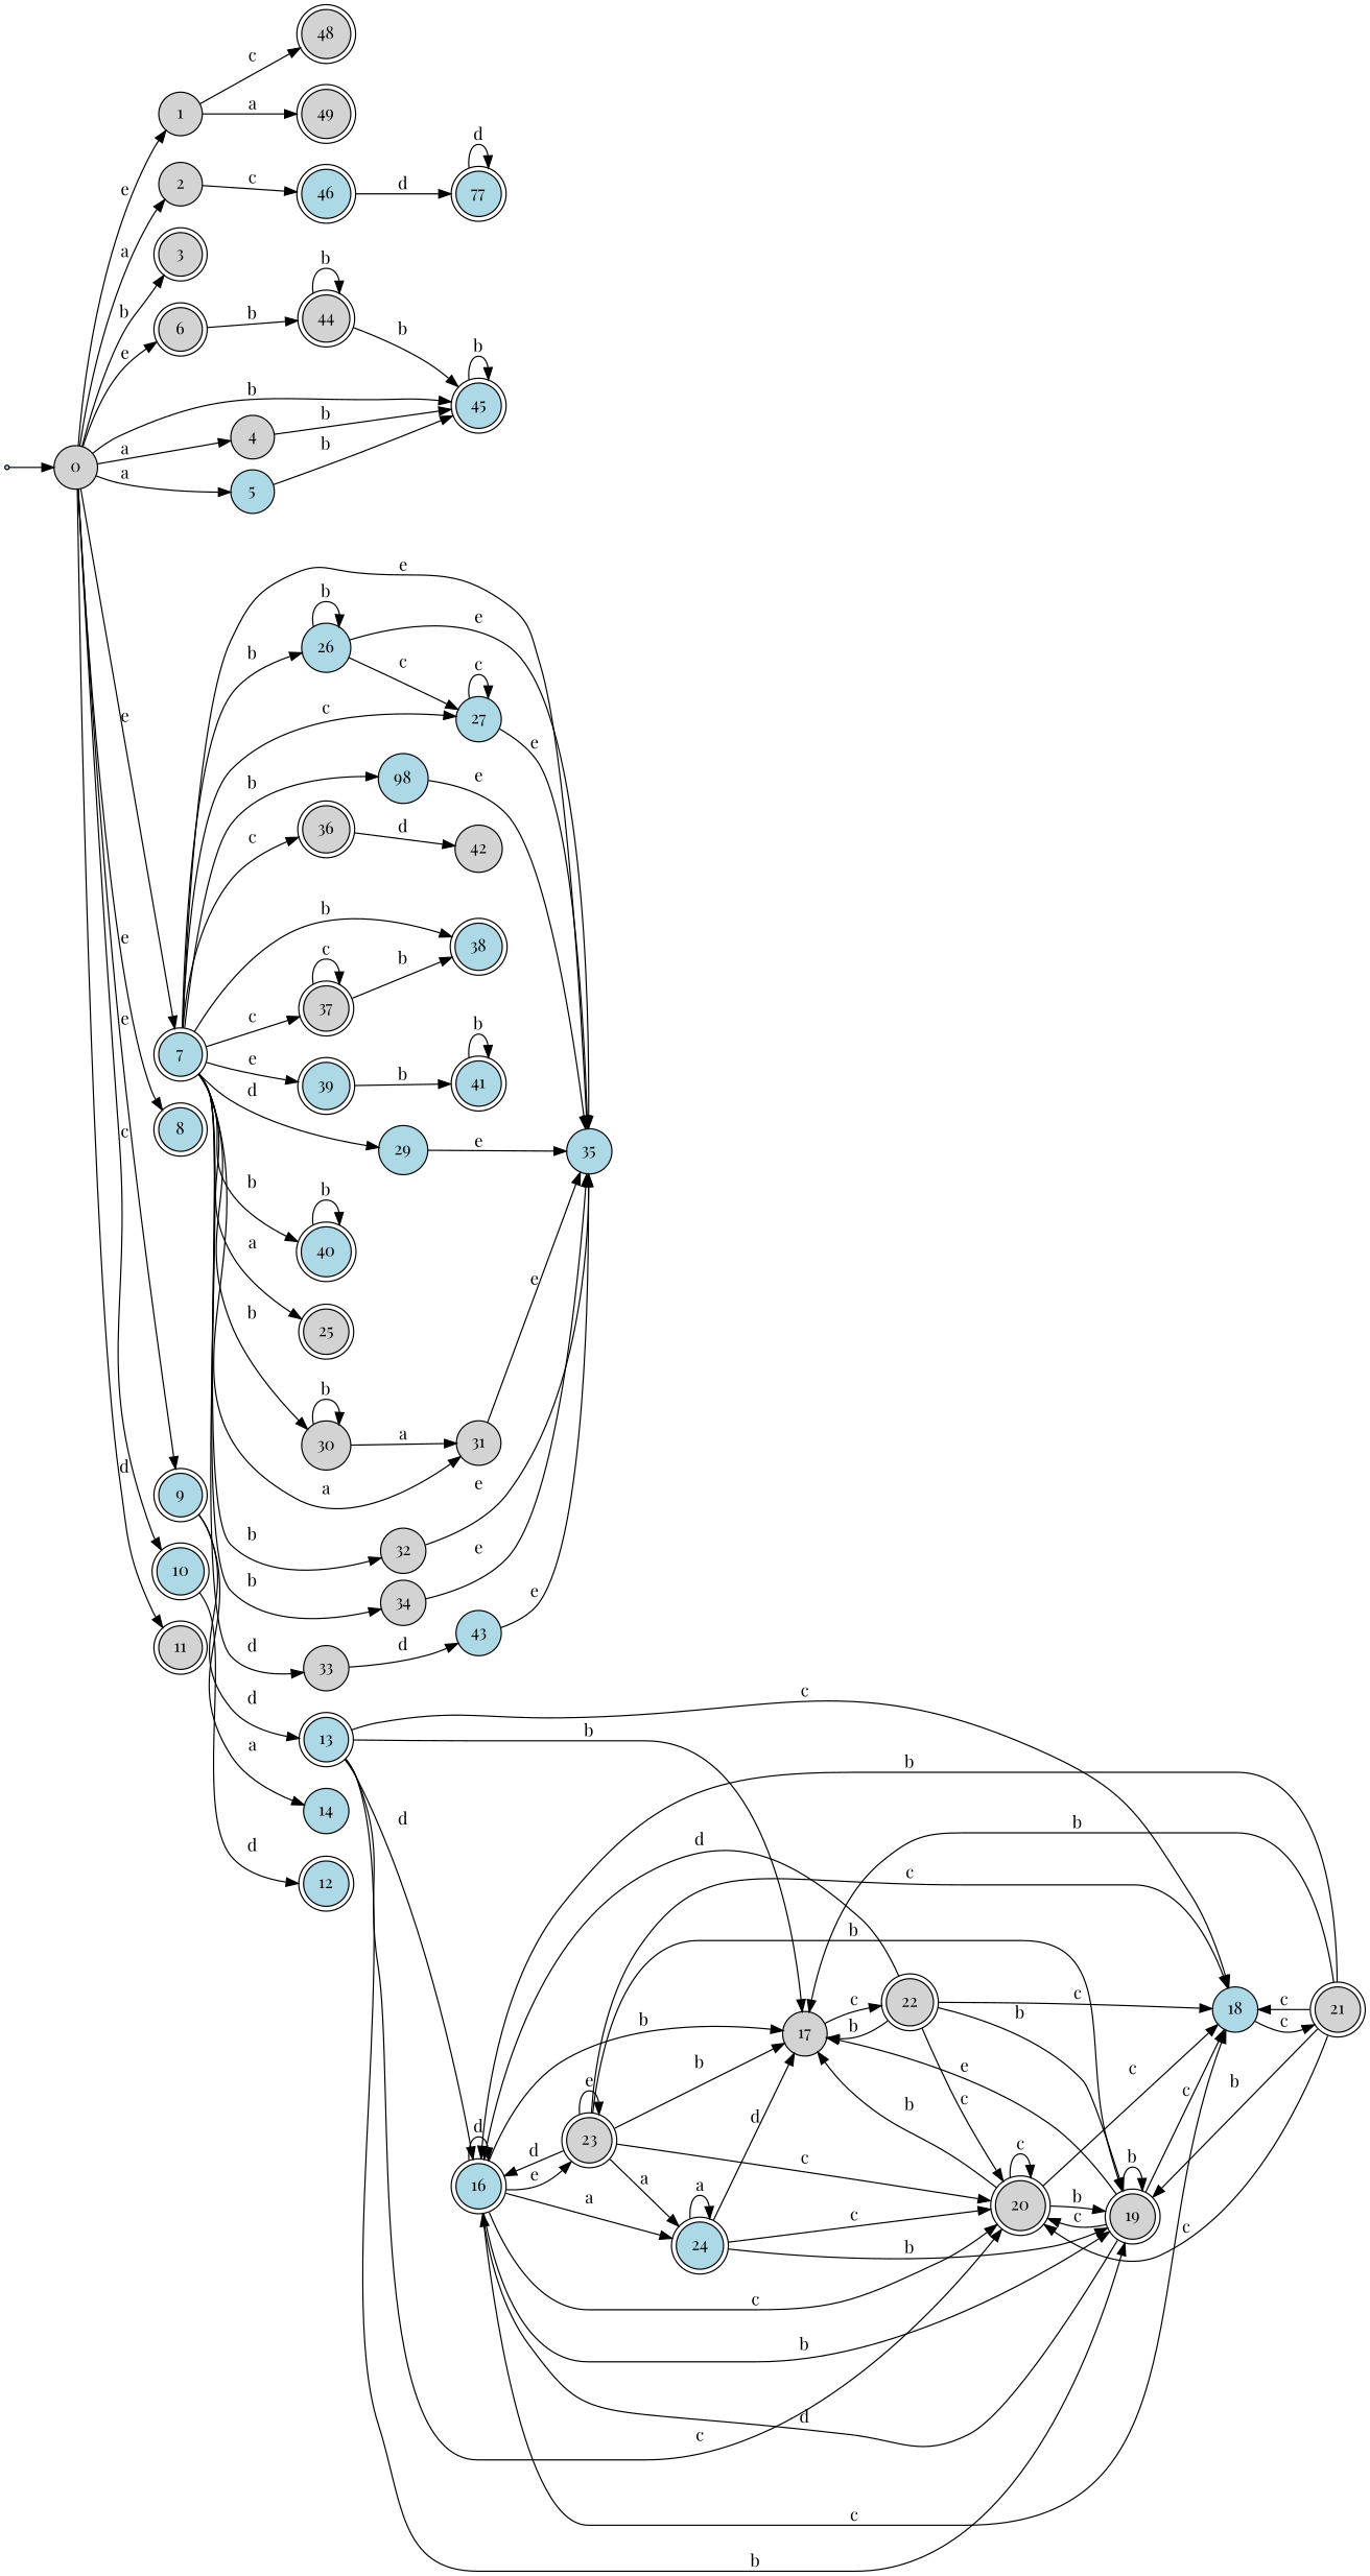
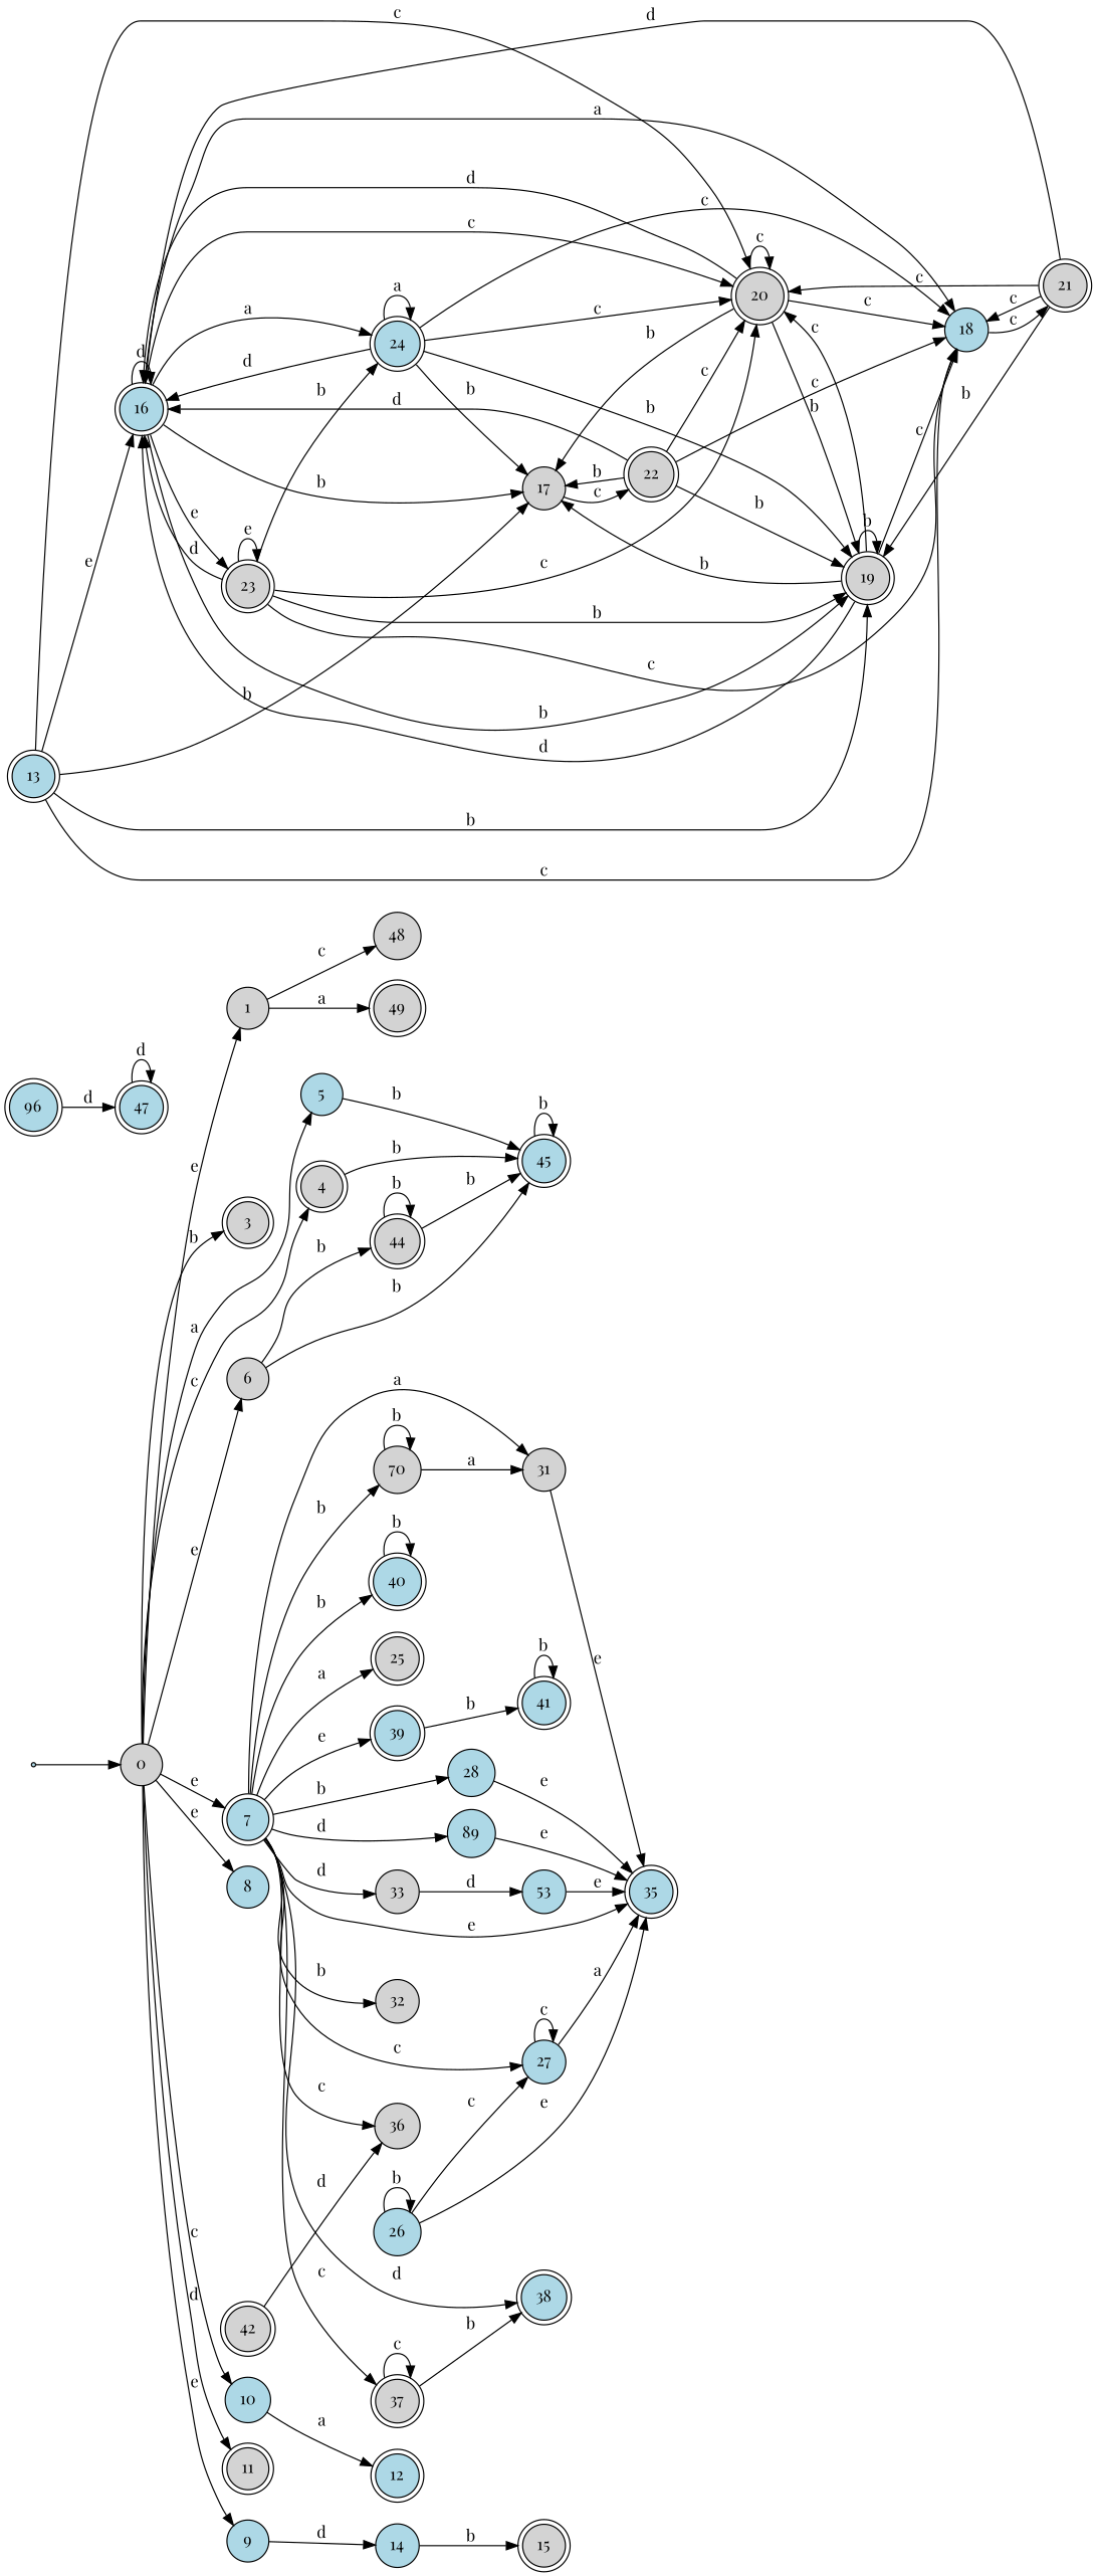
  digraph {
    fontname="Playfair Display"
    rankdir=LR
    node [fillcolor=lightgrey fontname="Playfair Display" shape=doublecircle style=filled]
    edge [fontname="Playfair Display"]
    dummy0 [fillcolor=lightblue shape=point]
    0 [shape=circle]
    1 [shape=circle]
-   2 [shape=circle]
    3
-   4 [shape=circle]
+   4
    5 [fillcolor=lightblue shape=circle]
-   6
+   6 [shape=circle]
    7 [fillcolor=lightblue]
-   8 [fillcolor=lightblue]
-   9 [fillcolor=lightblue]
-   10 [fillcolor=lightblue]
+   8 [fillcolor=lightblue shape=circle]
+   9 [fillcolor=lightblue shape=circle]
+   10 [fillcolor=lightblue shape=circle]
    11
-   48
+   48 [shape=circle]
    49
-   46 [fillcolor=lightblue]
+   46 [fillcolor=lightblue label=96]
    45 [fillcolor=lightblue]
    44
    25
    26 [fillcolor=lightblue shape=circle]
    27 [fillcolor=lightblue shape=circle]
-   28 [fillcolor=lightblue shape=circle label=98]
-   29 [fillcolor=lightblue shape=circle]
-   30 [shape=circle]
+   28 [fillcolor=lightblue shape=circle]
+   29 [fillcolor=lightblue shape=circle label=89]
+   30 [shape=circle label=70]
    31 [shape=circle]
    32 [shape=circle]
    33 [shape=circle]
-   34 [shape=circle]
-   35 [fillcolor=lightblue shape=circle]
-   36
+   35 [fillcolor=lightblue]
+   36 [shape=circle]
    37
    38 [fillcolor=lightblue]
    39 [fillcolor=lightblue]
    40 [fillcolor=lightblue]
    13 [fillcolor=lightblue]
    14 [fillcolor=lightblue shape=circle]
    12 [fillcolor=lightblue]
-   47 [fillcolor=lightblue label=77]
-   43 [fillcolor=lightblue shape=circle]
-   42 [shape=circle]
+   47 [fillcolor=lightblue]
+   43 [fillcolor=lightblue shape=circle label=53]
+   42
    41 [fillcolor=lightblue]
    16 [fillcolor=lightblue]
    17 [shape=circle]
    18 [fillcolor=lightblue shape=circle]
    19
    20
+   15
    23
    24 [fillcolor=lightblue]
    22
    21
    dummy0 -> 0
    0 -> 1 [label=e]
-   0 -> 2 [label=a]
    0 -> 3 [label=b]
-   0 -> 4 [label=a]
+   0 -> 4 [label=c]
    0 -> 5 [label=a]
    0 -> 6 [label=e]
    0 -> 7 [label=e]
    0 -> 8 [label=e]
    0 -> 9 [label=e]
    0 -> 10 [label=c]
    0 -> 11 [label=d]
    1 -> 48 [label=c]
    1 -> 49 [label=a]
-   2 -> 46 [label=c]
    4 -> 45 [label=b]
    5 -> 45 [label=b]
-   0 -> 45 [label=b]
+   6 -> 45 [label=b]
    6 -> 44 [label=b]
    7 -> 25 [label=a]
-   7 -> 26 [label=b]
    7 -> 27 [label=c]
    7 -> 28 [label=b]
    7 -> 29 [label=d]
    7 -> 30 [label=b]
    7 -> 31 [label=a]
    7 -> 32 [label=b]
    7 -> 33 [label=d]
-   7 -> 34 [label=b]
    7 -> 35 [label=e]
    7 -> 36 [label=c]
    7 -> 37 [label=c]
-   7 -> 38 [label=b]
+   7 -> 38 [label=d]
    7 -> 39 [label=e]
    7 -> 40 [label=b]
-   9 -> 13 [label=d]
-   9 -> 14 [label=a]
-   10 -> 12 [label=d]
+   9 -> 14 [label=d]
+   10 -> 12 [label=a]
    46 -> 47 [label=d]
    45 -> 45 [label=b]
    44 -> 45 [label=b]
    44 -> 44 [label=b]
    26 -> 26 [label=b]
    26 -> 27 [label=c]
    26 -> 35 [label=e]
    27 -> 27 [label=c]
-   27 -> 35 [label=e]
+   27 -> 35 [label=a]
    28 -> 35 [label=e]
    29 -> 35 [label=e]
    30 -> 30 [label=b]
    30 -> 31 [label=a]
    31 -> 35 [label=e]
-   32 -> 35 [label=e]
    33 -> 43 [label=d]
-   34 -> 35 [label=e]
-   36 -> 42 [label=d]
+   42 -> 36 [label=d]
    37 -> 37 [label=c]
    37 -> 38 [label=b]
    39 -> 41 [label=b]
    40 -> 40 [label=b]
-   13 -> 16 [label=d]
+   13 -> 16 [label=e]
    13 -> 17 [label=b]
    13 -> 18 [label=c]
    13 -> 19 [label=b]
    13 -> 20 [label=c]
+   14 -> 15 [label=b]
    47 -> 47 [label=d]
    43 -> 35 [label=e]
    41 -> 41 [label=b]
    16 -> 16 [label=d]
    16 -> 17 [label=b]
-   16 -> 18 [label=c]
+   16 -> 18 [label=a]
    16 -> 19 [label=b]
    16 -> 20 [label=c]
    16 -> 23 [label=e]
    16 -> 24 [label=a]
    17 -> 22 [label=c]
    18 -> 21 [label=c]
    19 -> 16 [label=d]
-   19 -> 17 [label=e]
+   19 -> 17 [label=b]
    19 -> 18 [label=c]
    19 -> 19 [label=b]
    19 -> 20 [label=c]
+   20 -> 16 [label=d]
    20 -> 17 [label=b]
    20 -> 18 [label=c]
    20 -> 19 [label=b]
    20 -> 20 [label=c]
    23 -> 16 [label=d]
-   23 -> 17 [label=b]
    23 -> 18 [label=c]
    23 -> 19 [label=b]
    23 -> 20 [label=c]
    23 -> 23 [label=e]
-   23 -> 24 [label=a]
-   24 -> 17 [label=d]
+   23 -> 24 [label=b]
+   24 -> 16 [label=d]
+   24 -> 17 [label=b]
+   24 -> 18 [label=c]
    24 -> 19 [label=b]
    24 -> 20 [label=c]
    24 -> 24 [label=a]
    22 -> 16 [label=d]
    22 -> 17 [label=b]
    22 -> 18 [label=c]
    22 -> 19 [label=b]
    22 -> 20 [label=c]
-   21 -> 16 [label=b]
-   21 -> 17 [label=b]
+   21 -> 16 [label=d]
    21 -> 18 [label=c]
    21 -> 19 [label=b]
    21 -> 20 [label=c]
  }
